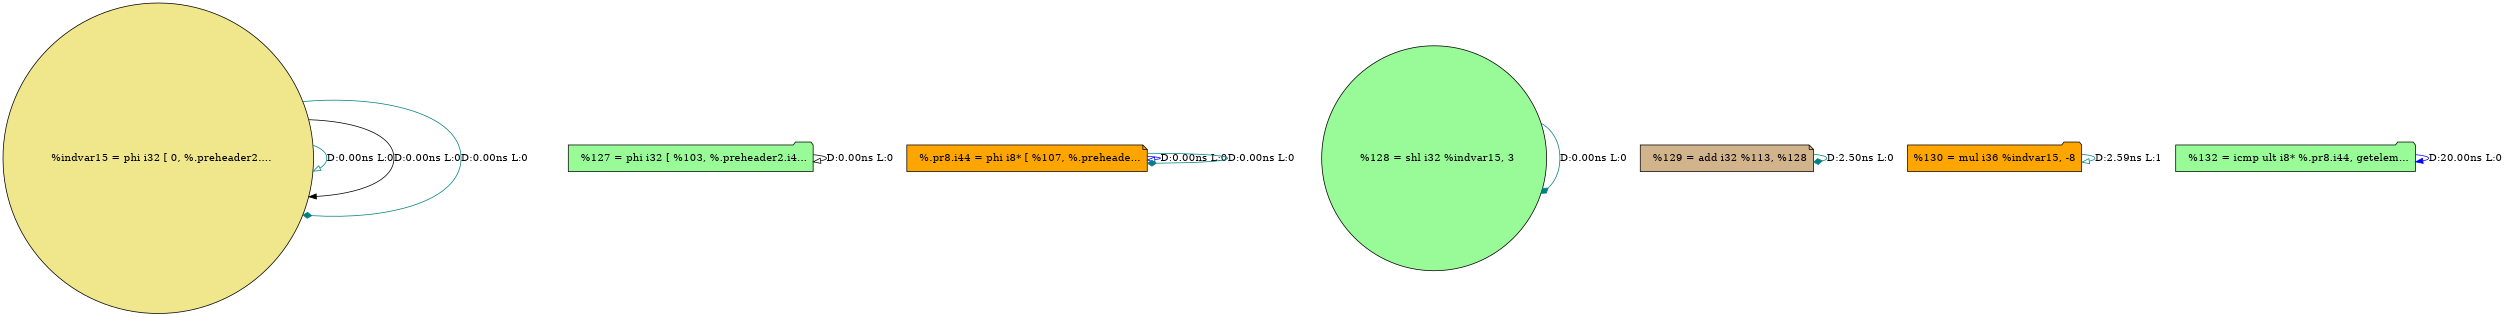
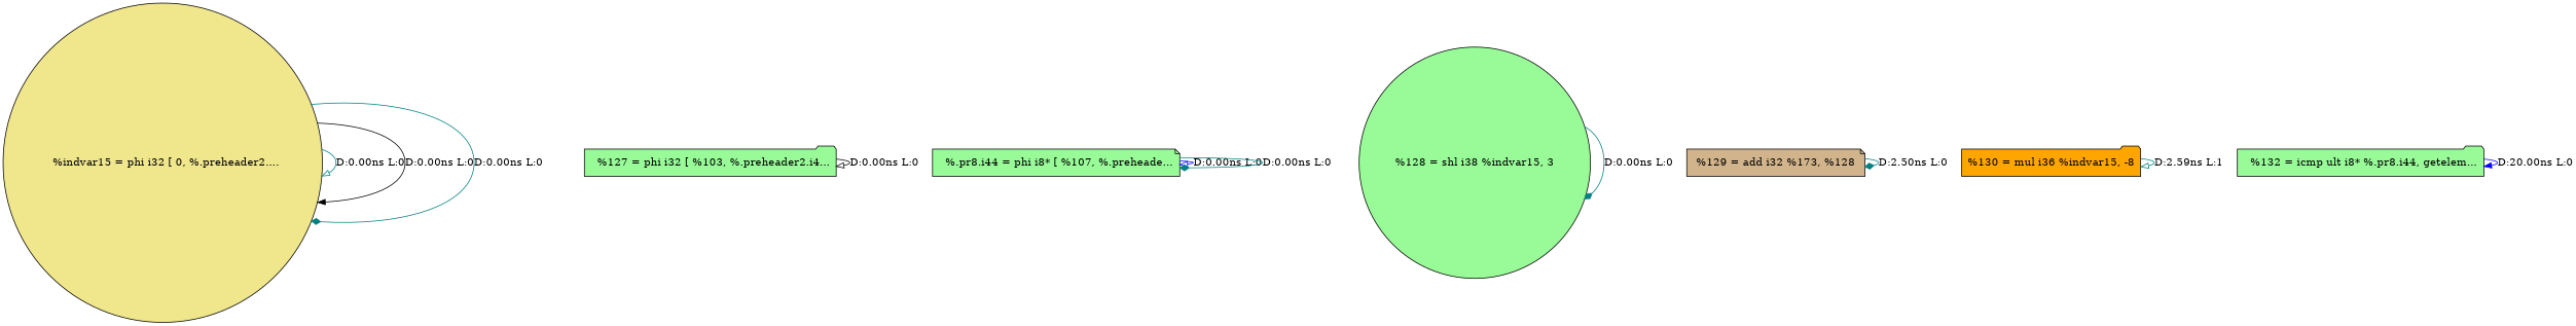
  digraph {
    node [fillcolor=palegreen shape=folder style=filled]
    edge [arrowhead=onormal color=teal]
    n1 [fillcolor=khaki label="  %indvar15 = phi i32 [ 0, %.preheader2...." shape=circle]
    n2 [label="  %127 = phi i32 [ %103, %.preheader2.i4..."]
-   n3 [fillcolor=orange label="  %.pr8.i44 = phi i8* [ %107, %.preheade..." shape=note]
-   n4 [label="  %128 = shl i32 %indvar15, 3" shape=circle]
-   n5 [fillcolor=tan label="  %129 = add i32 %113, %128" shape=note]
+   n3 [label="  %.pr8.i44 = phi i8* [ %107, %.preheade..." shape=note]
+   n4 [label="%128 = shl i38 %indvar15, 3" shape=circle]
+   n5 [fillcolor=tan label="%129 = add i32 %173, %128" shape=note]
    n6 [fillcolor=orange label="%130 = mul i36 %indvar15, -8"]
    n7 [label="  %132 = icmp ult i8* %.pr8.i44, getelem..."]
    n1 -> n1 [label="D:0.00ns L:0"]
    n1 -> n1 [arrowhead=normal color=black label="D:0.00ns L:0"]
    n1 -> n1 [arrowhead=diamond label="D:0.00ns L:0"]
    n2 -> n2 [color=black label="D:0.00ns L:0"]
    n3 -> n3 [color=blue label="D:0.00ns L:0"]
    n3 -> n3 [arrowhead=diamond label="D:0.00ns L:0"]
    n4 -> n4 [arrowhead=diamond label="D:0.00ns L:0"]
    n5 -> n5 [arrowhead=diamond label="D:2.50ns L:0"]
    n6 -> n6 [label="D:2.59ns L:1"]
    n7 -> n7 [arrowhead=normal color=blue label="D:20.00ns L:0"]
  }
